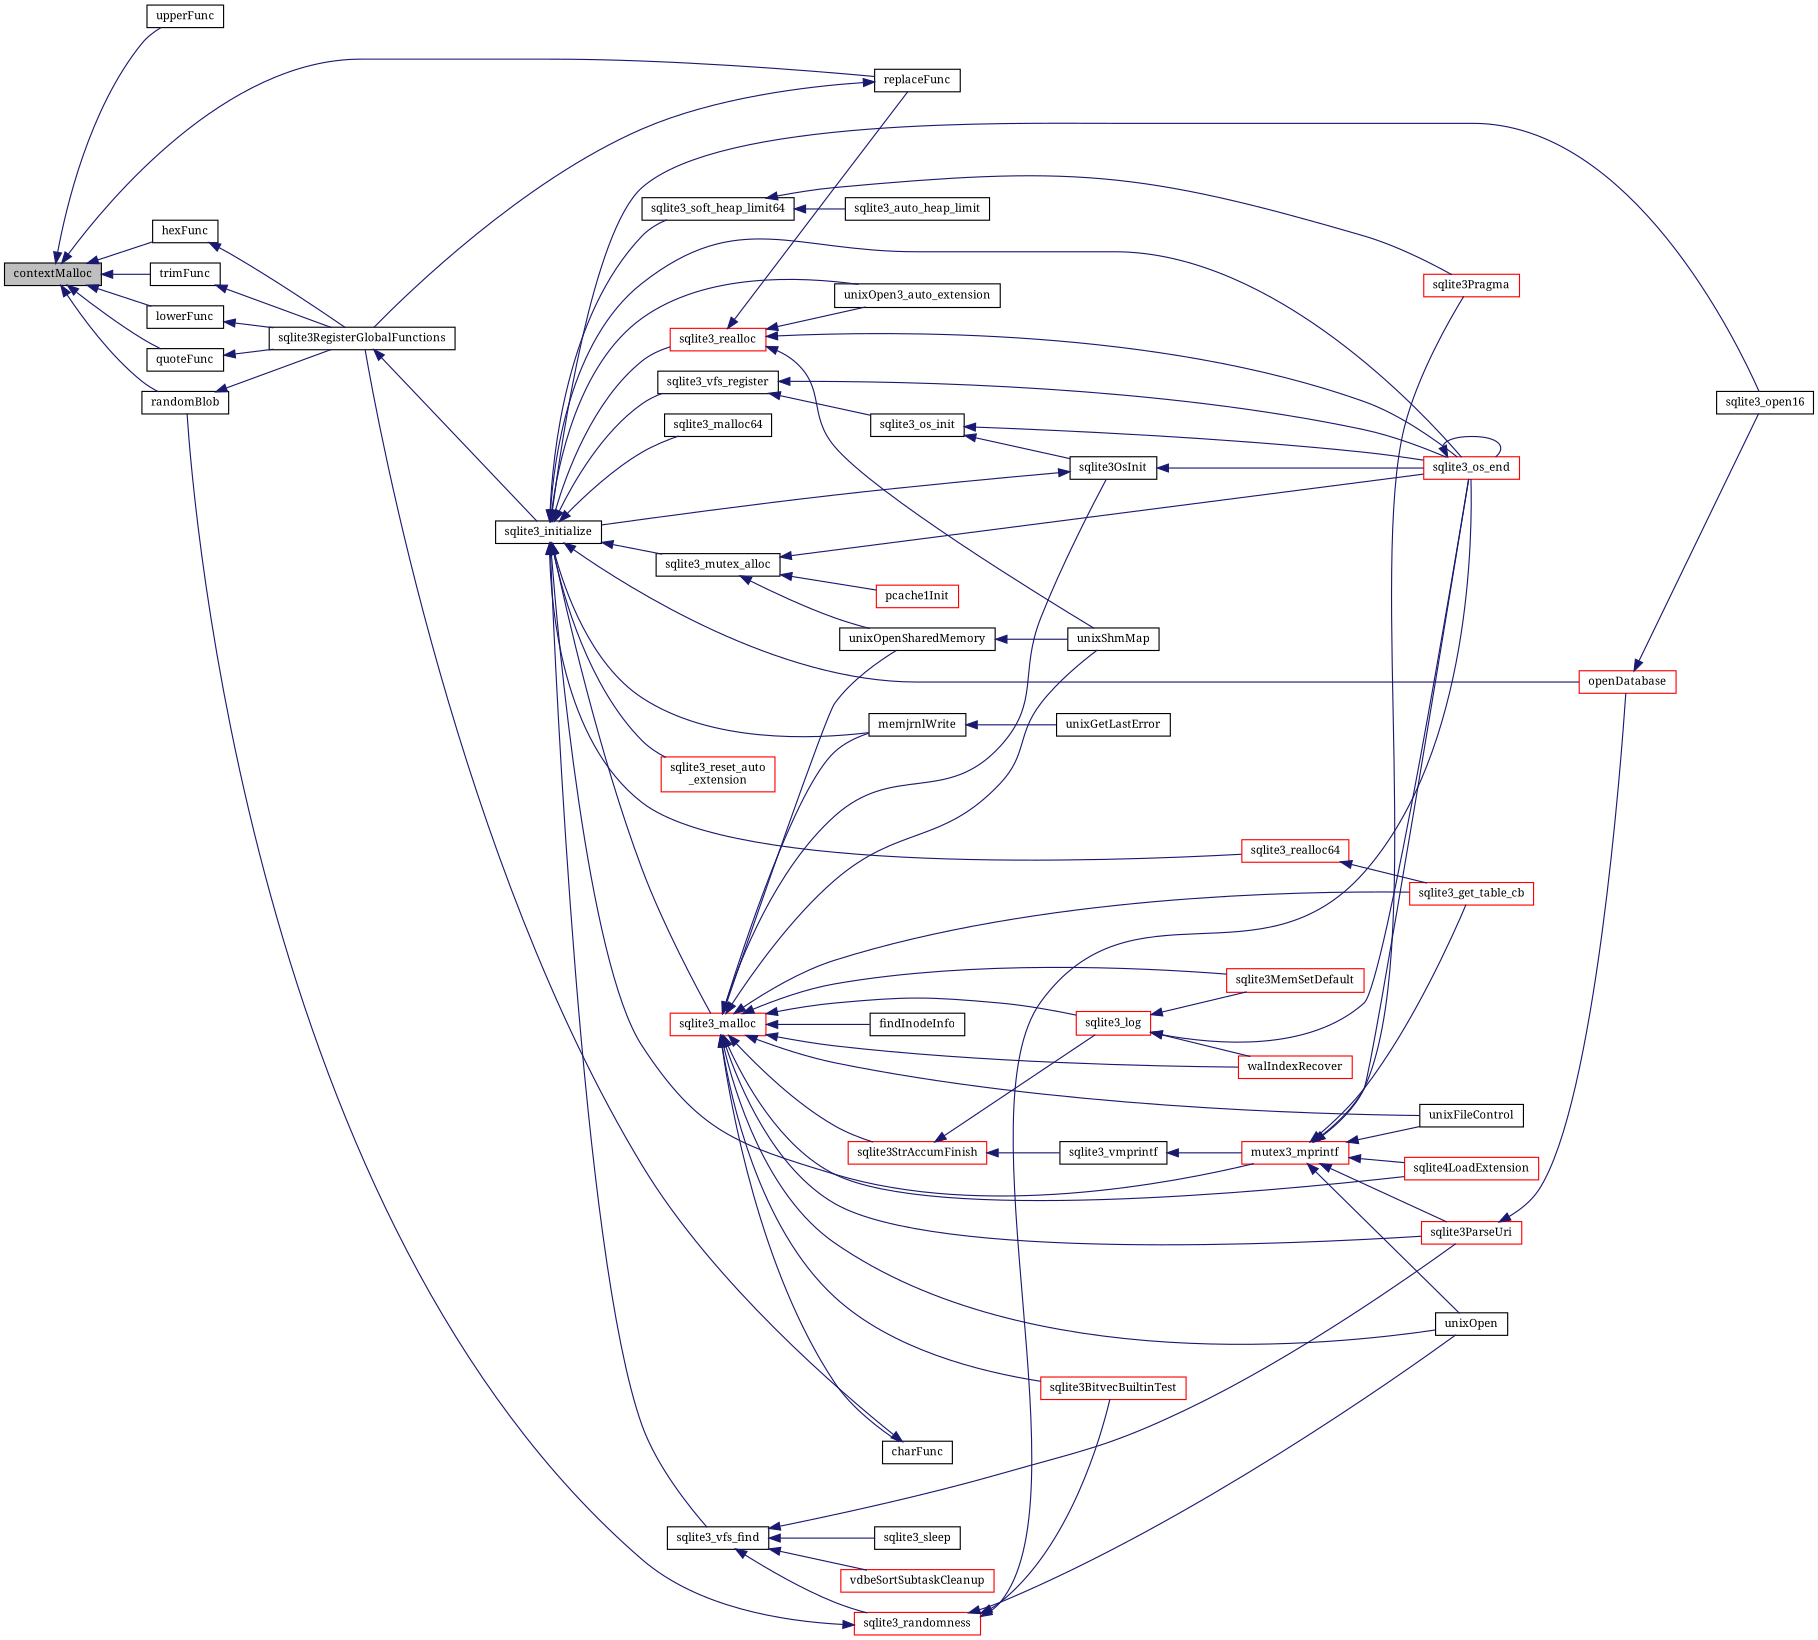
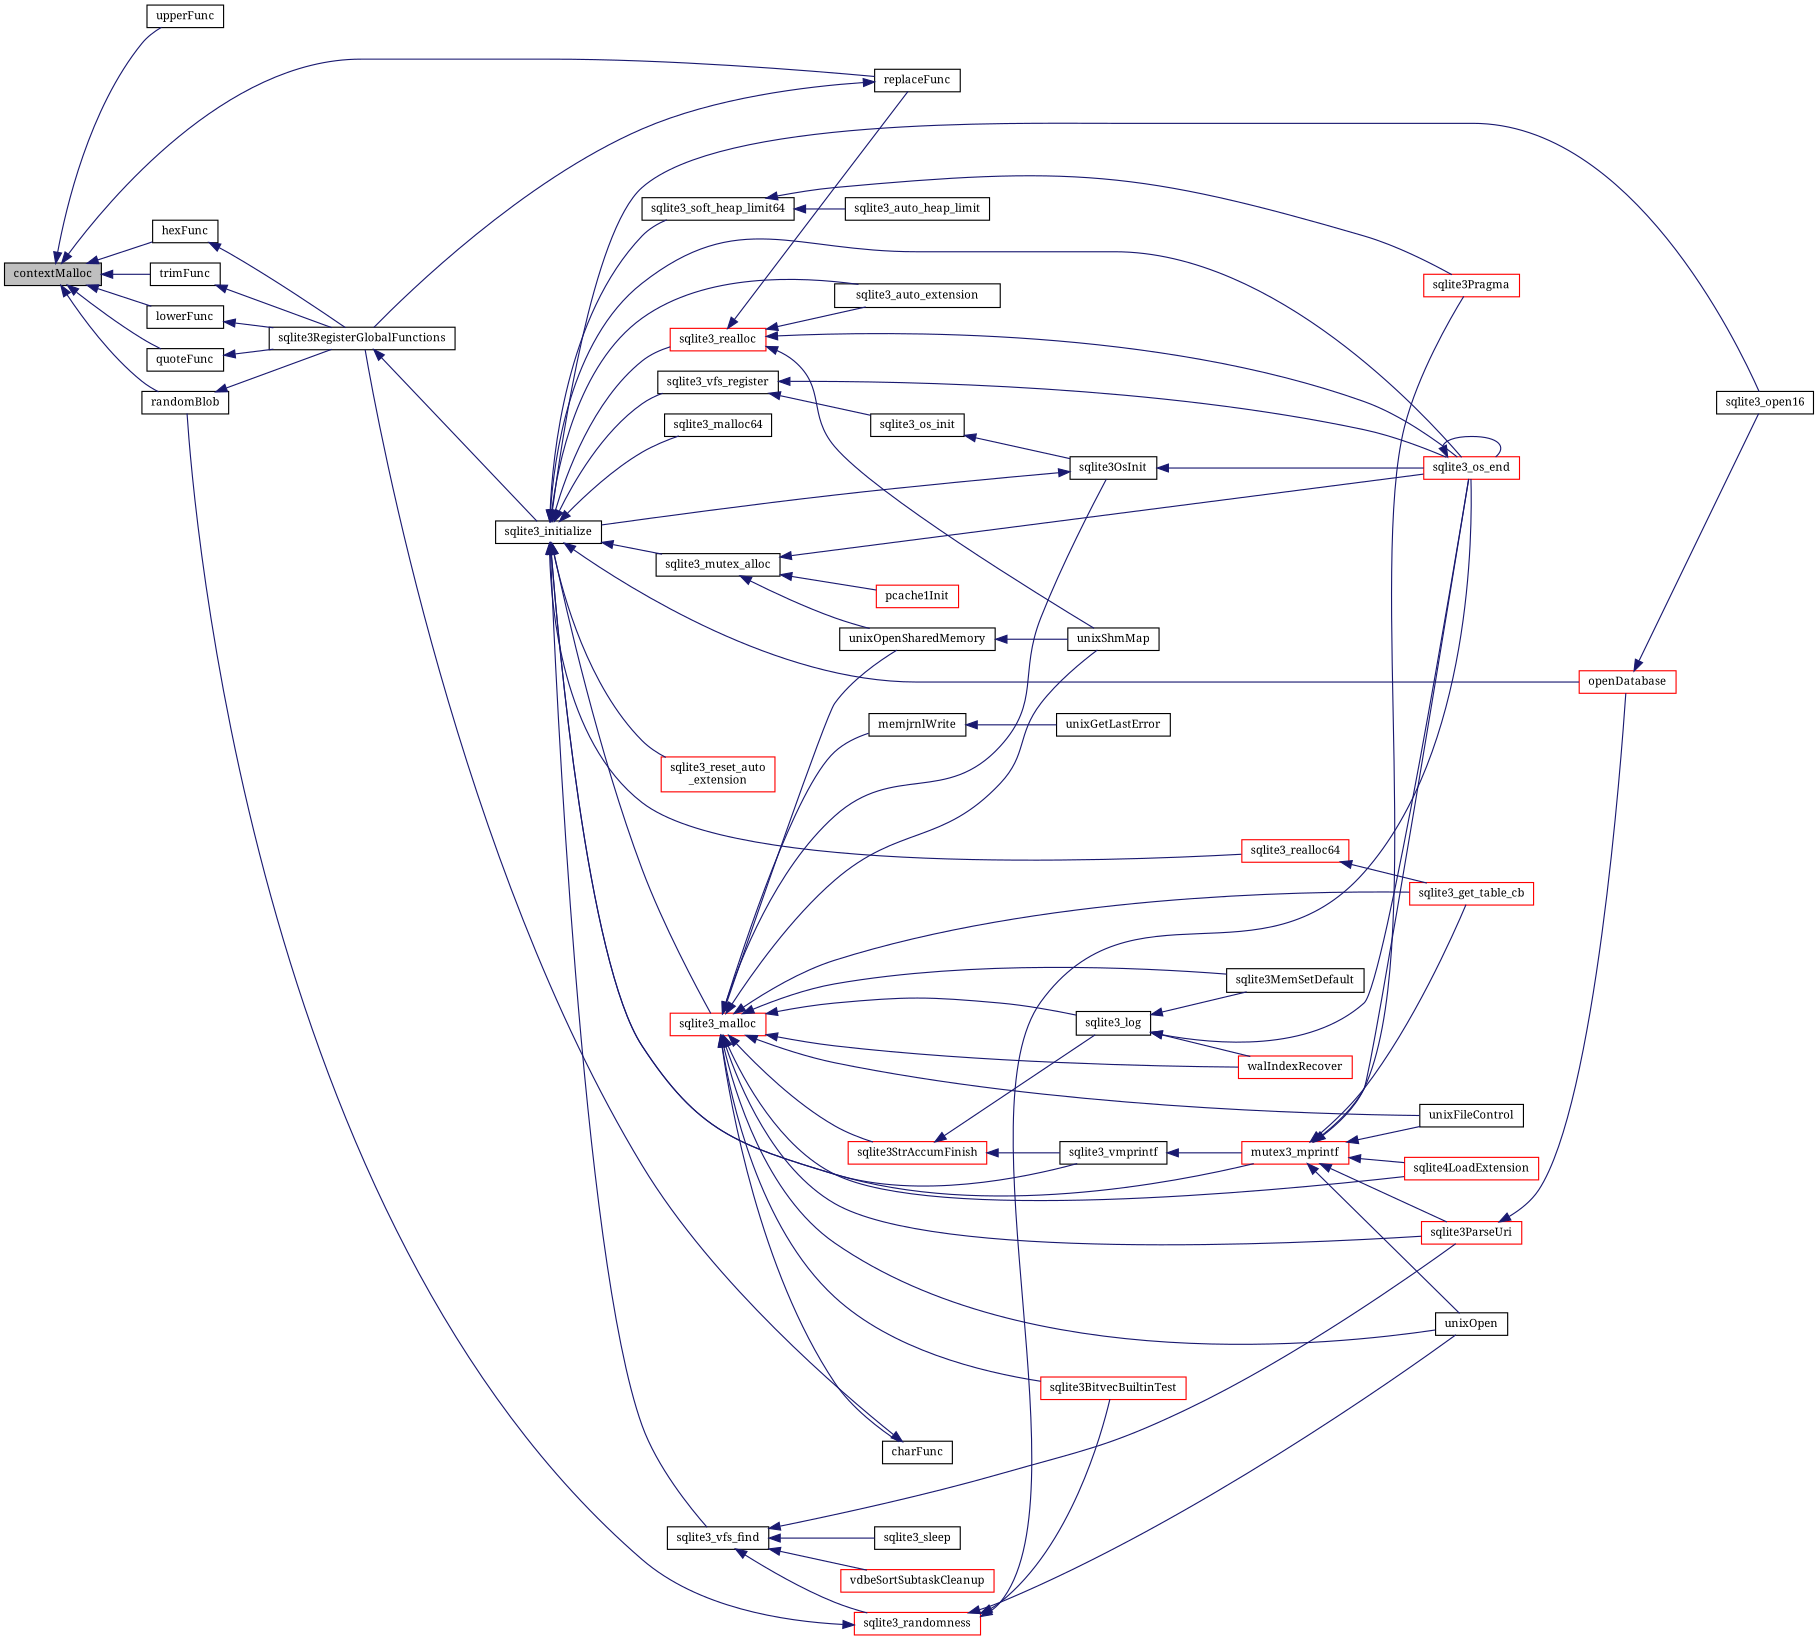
  digraph {
    fontname="Noto Serif"
    rankdir=LR
    node [color=black fillcolor=white fontname="Noto Serif" fontsize=10 shape=record style=filled]
    edge [color=midnightblue dir=back fontname="Noto Serif" fontsize=10 labelfontname=FreeSans labelfontsize=10 style=solid]
    n1 [fillcolor=grey75 fontcolor=black height=0.2 label=contextMalloc width=0.4]
    n2 [height=0.2 label=upperFunc width=0.4]
    n3 [height=0.2 label=randomBlob width=0.4]
    n4 [height=0.2 label=replaceFunc width=0.4]
    n5 [height=0.2 label=lowerFunc width=0.4]
    n6 [height=0.2 label=quoteFunc width=0.4]
    n7 [height=0.2 label=hexFunc width=0.4]
    n8 [height=0.2 label=trimFunc width=0.4]
    n9 [height=0.2 label=sqlite3RegisterGlobalFunctions width=0.4]
    n10 [height=0.2 label=sqlite3_initialize width=0.4]
    n11 [height=0.2 label=sqlite3_vfs_find width=0.4]
    n12 [color=red height=0.2 label=sqlite3_os_end width=0.4]
    n13 [color=red height=0.2 label=openDatabase width=0.4]
    n14 [height=0.2 label=sqlite3_open16 width=0.4]
    n15 [height=0.2 label=sqlite3_vfs_register width=0.4]
    n16 [height=0.2 label=sqlite3_mutex_alloc width=0.4]
    n17 [height=0.2 label=sqlite3_soft_heap_limit64 width=0.4]
    n18 [color=red height=0.2 label=sqlite3_malloc width=0.4]
    n19 [height=0.2 label=sqlite3_vmprintf width=0.4]
    n20 [color=red height=0.2 label=mutex3_mprintf width=0.4]
    n21 [height=0.2 label=sqlite3_malloc64 width=0.4]
    n22 [color=red height=0.2 label=sqlite3_realloc width=0.4]
-   n23 [height=0.2 label=unixOpen3_auto_extension width=0.4]
+   n23 [height=0.2 label=sqlite3_auto_extension width=0.4]
    n24 [color=red height=0.2 label=sqlite3_realloc64 width=0.4]
    n25 [color=red height=0.2 label="sqlite3_reset_auto\l_extension" width=0.4]
    n26 [color=red height=0.2 label=sqlite3_randomness width=0.4]
    n27 [color=red height=0.2 label=vdbeSortSubtaskCleanup width=0.4]
    n28 [color=red height=0.2 label=sqlite3ParseUri width=0.4]
    n29 [height=0.2 label=sqlite3_sleep width=0.4]
    n30 [height=0.2 label=sqlite3_os_init width=0.4]
    n31 [height=0.2 label=unixOpenSharedMemory width=0.4]
    n32 [color=red height=0.2 label=pcache1Init width=0.4]
    n33 [height=0.2 label=sqlite3_auto_heap_limit width=0.4]
    n34 [color=red height=0.2 label=sqlite3Pragma width=0.4]
    n35 [height=0.2 label=unixOpen width=0.4]
    n36 [color=red height=0.2 label=sqlite3BitvecBuiltinTest width=0.4]
    n37 [height=0.2 label=sqlite3OsInit width=0.4]
    n38 [height=0.2 label=unixShmMap width=0.4]
-   n39 [color=red height=0.2 label=sqlite3MemSetDefault width=0.4]
+   n39 [height=0.2 label=sqlite3MemSetDefault width=0.4]
    n40 [color=red height=0.2 label=sqlite3StrAccumFinish width=0.4]
    n41 [height=0.2 label=unixFileControl width=0.4]
    n42 [color=red height=0.2 label=sqlite4LoadExtension width=0.4]
    n43 [color=red height=0.2 label=sqlite3_get_table_cb width=0.4]
-   n44 [color=red height=0.2 label=sqlite3_log width=0.4]
+   n44 [height=0.2 label=sqlite3_log width=0.4]
    n45 [color=red height=0.2 label=walIndexRecover width=0.4]
-   n46 [height=0.2 label=findInodeInfo width=0.4]
    n47 [height=0.2 label=memjrnlWrite width=0.4]
    n48 [height=0.2 label=charFunc width=0.4]
    n49 [height=0.2 label=unixGetLastError width=0.4]
    n1 -> n2
    n1 -> n3
    n1 -> n4
    n1 -> n5
    n1 -> n6
    n1 -> n7
    n1 -> n8
    n3 -> n9
    n4 -> n9
    n5 -> n9
    n6 -> n9
    n7 -> n9
    n8 -> n9
    n9 -> n10
    n10 -> n11
    n10 -> n12
    n10 -> n13
    n10 -> n14
    n10 -> n15
    n10 -> n16
    n10 -> n17
    n10 -> n18
-   n10 -> n47
+   n10 -> n19
    n10 -> n20
    n10 -> n21
    n10 -> n22
    n10 -> n23
    n10 -> n24
    n10 -> n25
    n11 -> n26
    n11 -> n27
    n11 -> n28
    n11 -> n29
    n12 -> n12
    n13 -> n14
    n15 -> n12
    n15 -> n30
    n16 -> n12
    n16 -> n31
    n16 -> n32
    n17 -> n33
    n17 -> n34
    n18 -> n28
    n18 -> n31
    n18 -> n35
    n18 -> n36
    n18 -> n37
    n18 -> n38
    n18 -> n39
    n18 -> n40
    n18 -> n41
    n18 -> n42
    n18 -> n43
    n18 -> n44
    n18 -> n45
-   n18 -> n46
    n18 -> n47
    n18 -> n48
    n19 -> n20
    n20 -> n12
    n20 -> n28
    n20 -> n34
    n20 -> n35
    n20 -> n41
    n20 -> n42
    n20 -> n43
    n22 -> n4
    n22 -> n12
    n22 -> n23
    n22 -> n38
    n24 -> n43
    n26 -> n3
    n26 -> n12
    n26 -> n35
    n26 -> n36
    n28 -> n13
-   n30 -> n12
    n30 -> n37
    n31 -> n38
    n37 -> n10
    n37 -> n12
    n40 -> n19
    n40 -> n44
    n44 -> n12
    n44 -> n39
    n44 -> n45
    n47 -> n49
    n48 -> n9
  }
